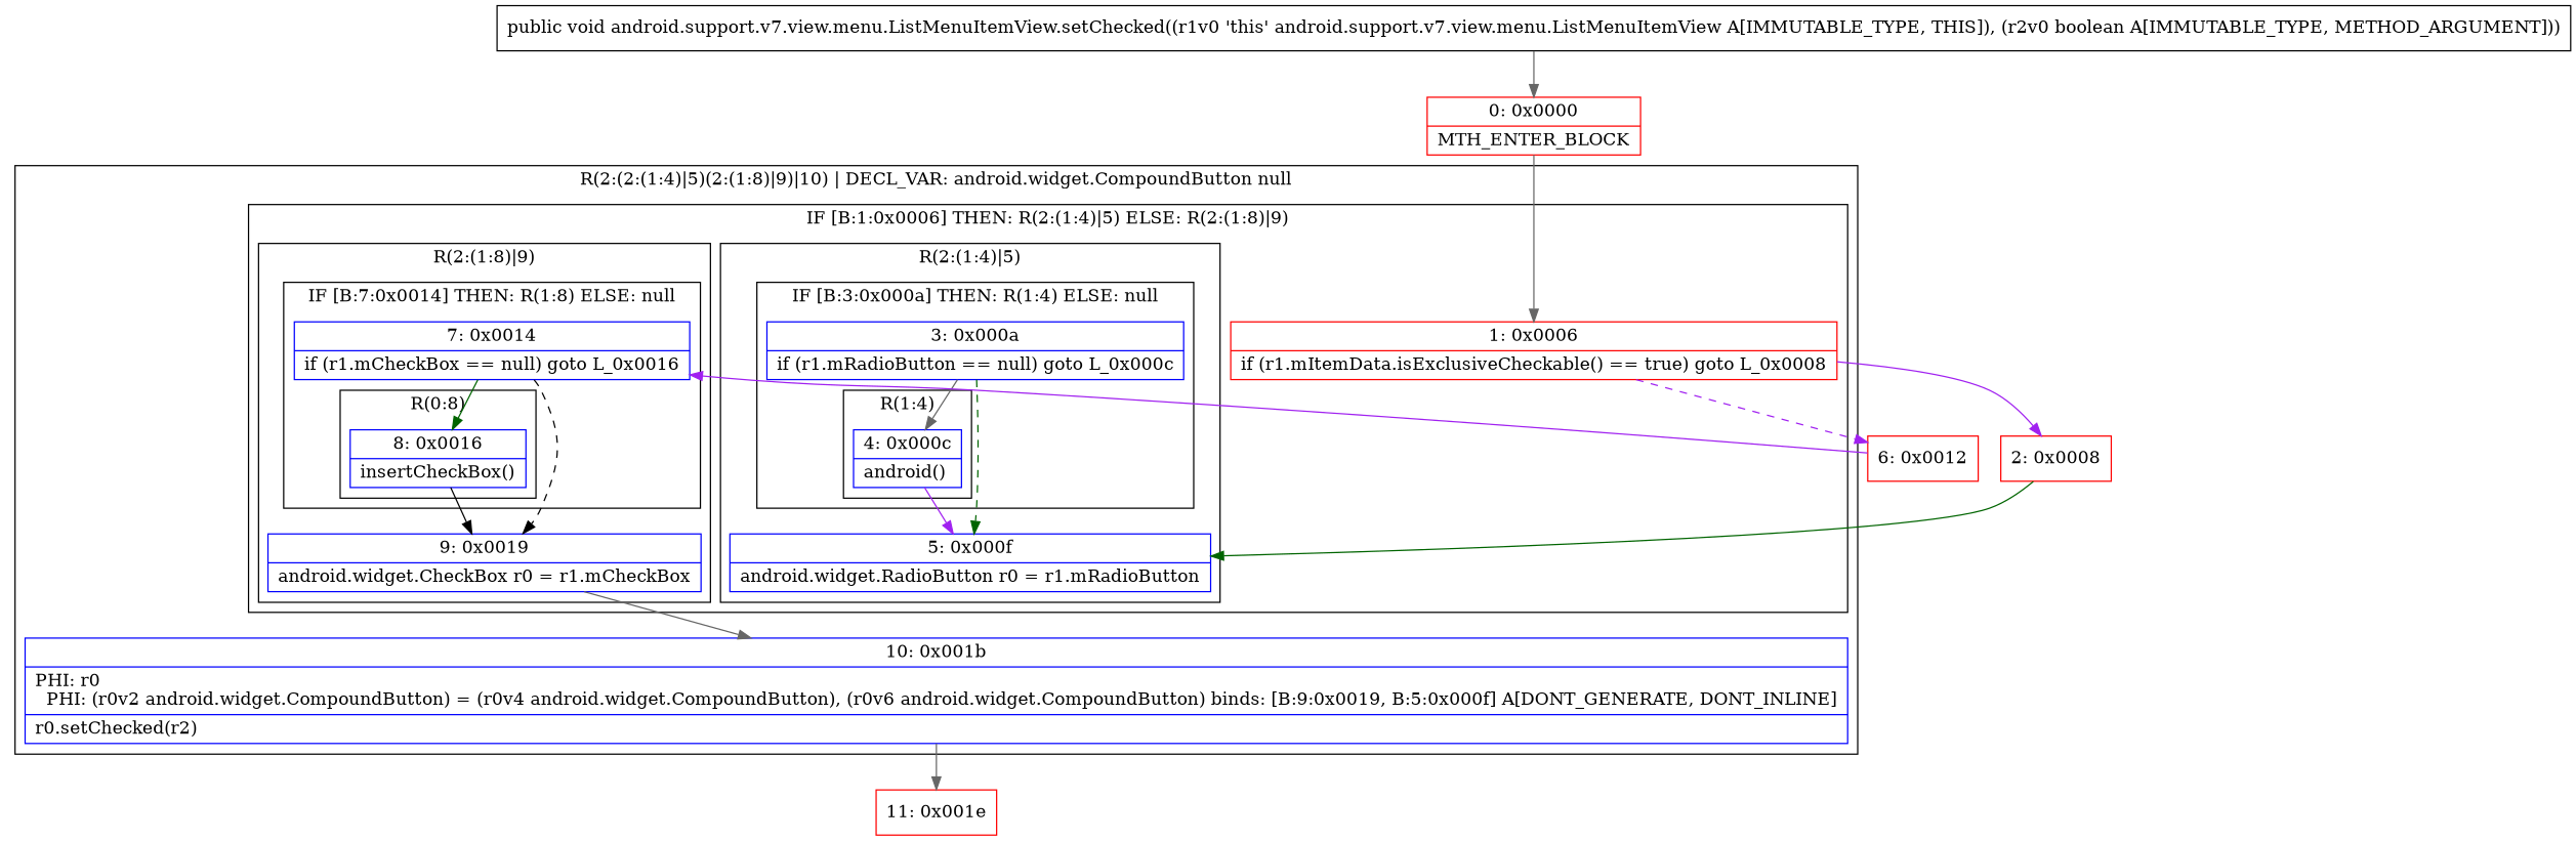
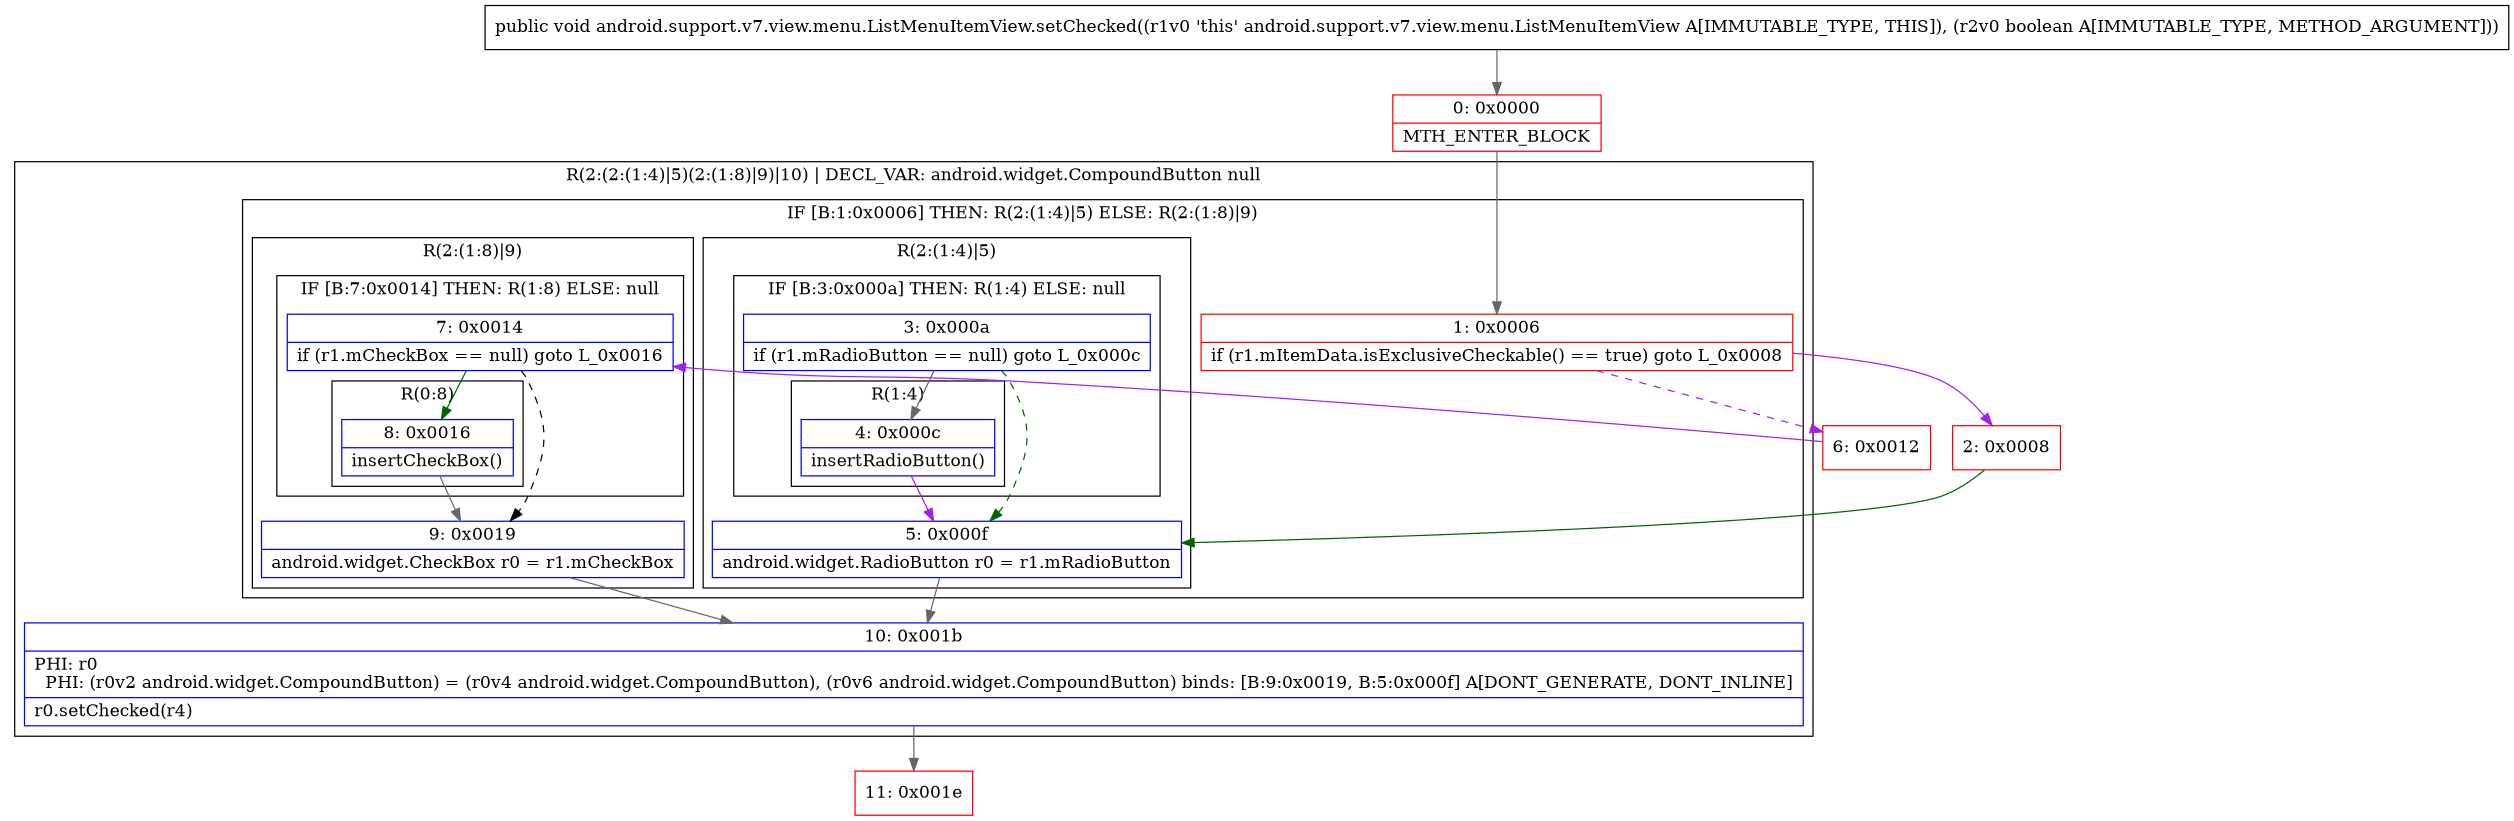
  digraph {
    node [color=blue shape=record]
    edge [color=gray40]
-   n1 [label="{4\:\ 0x000c|android()\l}"]
+   n1 [label="{4\:\ 0x000c|insertRadioButton()\l}"]
    n2 [label="{3\:\ 0x000a|if (r1.mRadioButton == null) goto L_0x000c\l}"]
    n3 [label="{5\:\ 0x000f|android.widget.RadioButton r0 = r1.mRadioButton\l}"]
    n4 [label="{8\:\ 0x0016|insertCheckBox()\l}"]
    n5 [label="{7\:\ 0x0014|if (r1.mCheckBox == null) goto L_0x0016\l}"]
    n6 [label="{9\:\ 0x0019|android.widget.CheckBox r0 = r1.mCheckBox\l}"]
    n7 [color=red label="{1\:\ 0x0006|if (r1.mItemData.isExclusiveCheckable() == true) goto L_0x0008\l}"]
-   n8 [label="{10\:\ 0x001b|PHI: r0 \l  PHI: (r0v2 android.widget.CompoundButton) = (r0v4 android.widget.CompoundButton), (r0v6 android.widget.CompoundButton) binds: [B:9:0x0019, B:5:0x000f] A[DONT_GENERATE, DONT_INLINE]\l|r0.setChecked(r2)\l}"]
+   n8 [label="{10\:\ 0x001b|PHI: r0 \l  PHI: (r0v2 android.widget.CompoundButton) = (r0v4 android.widget.CompoundButton), (r0v6 android.widget.CompoundButton) binds: [B:9:0x0019, B:5:0x000f] A[DONT_GENERATE, DONT_INLINE]\l|r0.setChecked(r4)\l}"]
    n9 [color=red label="{2\:\ 0x0008}"]
    n10 [color=red label="{6\:\ 0x0012}"]
    n11 [color=red label="{11\:\ 0x001e}"]
    n12 [color=red label="{0\:\ 0x0000|MTH_ENTER_BLOCK\l}"]
    n13 [label="{public void android.support.v7.view.menu.ListMenuItemView.setChecked((r1v0 'this' android.support.v7.view.menu.ListMenuItemView A[IMMUTABLE_TYPE, THIS]), (r2v0 boolean A[IMMUTABLE_TYPE, METHOD_ARGUMENT])) }" color=""]
    subgraph cluster_1 {
      label="R(2:(2:(1:4)|5)(2:(1:8)|9)|10) | DECL_VAR: android.widget.CompoundButton null\l"
      n8
      subgraph cluster_2 {
        label="IF [B:1:0x0006] THEN: R(2:(1:4)|5) ELSE: R(2:(1:8)|9)"
        n7
        subgraph cluster_3 {
          label="R(2:(1:4)|5)"
          n3
          subgraph cluster_4 {
            label="IF [B:3:0x000a] THEN: R(1:4) ELSE: null"
            n2
            subgraph cluster_5 {
              label="R(1:4)"
              n1
            }
          }
        }
        subgraph cluster_6 {
          label="R(2:(1:8)|9)"
          n6
          subgraph cluster_7 {
            label="IF [B:7:0x0014] THEN: R(1:8) ELSE: null"
            n5
            subgraph cluster_8 {
              label="R(0:8)"
              n4
            }
          }
        }
      }
    }
    n1 -> n3 [color=purple]
    n2 -> n1
    n2 -> n3 [color=darkgreen style=dashed]
-   n4 -> n6 [color=black]
+   n3 -> n8
+   n4 -> n6
    n5 -> n4 [color=darkgreen]
    n5 -> n6 [color=black style=dashed]
    n6 -> n8
    n7 -> n9 [color=purple]
    n7 -> n10 [color=purple style=dashed]
    n8 -> n11
    n9 -> n3 [color=darkgreen]
    n10 -> n5 [color=purple]
    n12 -> n7
    n13 -> n12
  }
